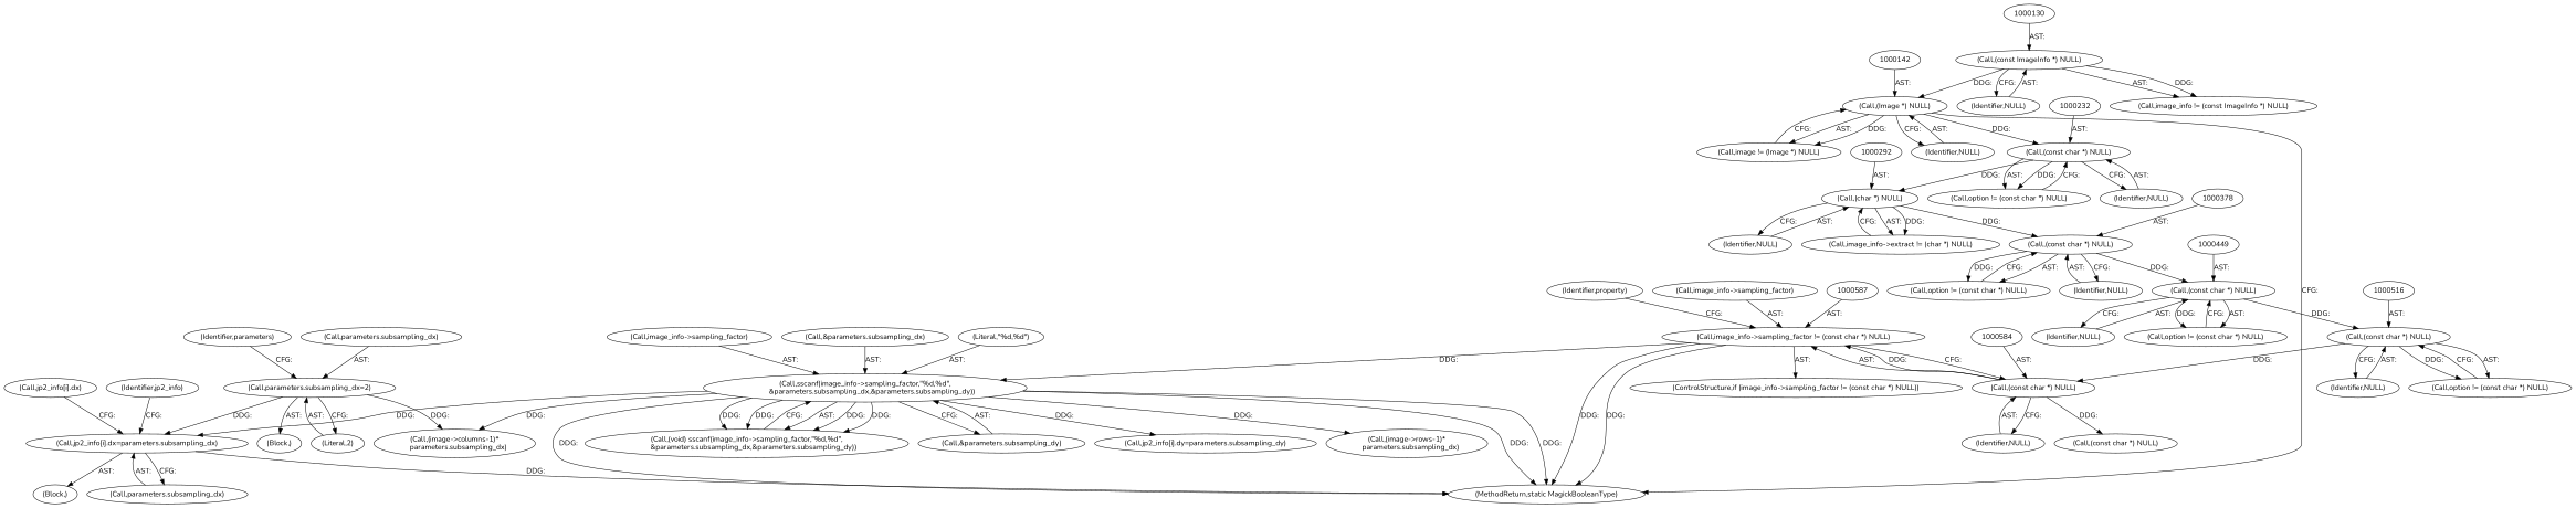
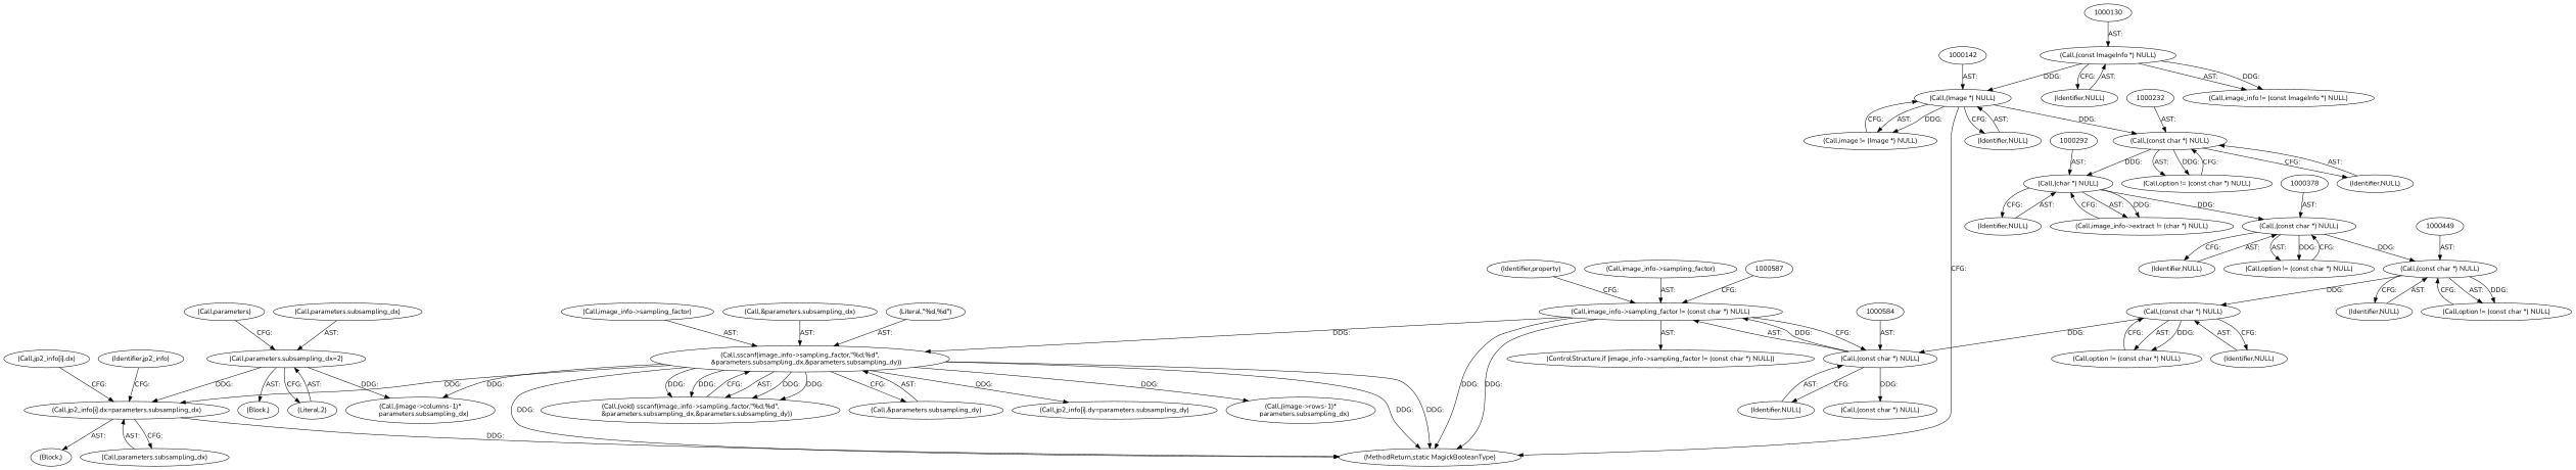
  digraph {
    fontname=Nunito
    node [fontname=Nunito]
    edge [fontname=Nunito]
    n1 [label="(Call,jp2_info[i].dx=parameters.subsampling_dx)"]
    n2 [label="(Block,)"]
    n3 [label="(MethodReturn,static MagickBooleanType)"]
    n4 [label="(Call,parameters.subsampling_dx)"]
    n5 [label="(Call,parameters.subsampling_dx=2)"]
    n6 [label="(Call,(image->columns-1)*\n    parameters.subsampling_dx)"]
    n7 [label="(Block,)"]
    n8 [label="(Literal,2)"]
    n9 [label="(Call,sscanf(image_info->sampling_factor,\"%d,%d\",\n       &parameters.subsampling_dx,&parameters.subsampling_dy))"]
    n10 [label="(Call,&parameters.subsampling_dy)"]
    n11 [label="(Call,jp2_info[i].dy=parameters.subsampling_dy)"]
    n12 [label="(Call,(image->rows-1)*\n    parameters.subsampling_dx)"]
    n13 [label="(Call,(void) sscanf(image_info->sampling_factor,\"%d,%d\",\n       &parameters.subsampling_dx,&parameters.subsampling_dy))"]
    n14 [label="(Call,image_info->sampling_factor != (const char *) NULL)"]
    n15 [label="(Call,(const char *) NULL)"]
    n16 [label="(ControlStructure,if (image_info->sampling_factor != (const char *) NULL))"]
    n17 [label="(Identifier,NULL)"]
    n18 [label="(Call,(const char *) NULL)"]
    n19 [label="(Call,(const char *) NULL)"]
    n20 [label="(Identifier,NULL)"]
    n21 [label="(Call,option != (const char *) NULL)"]
    n22 [label="(Call,(const char *) NULL)"]
    n23 [label="(Identifier,NULL)"]
    n24 [label="(Call,option != (const char *) NULL)"]
    n25 [label="(Call,(const char *) NULL)"]
    n26 [label="(Identifier,NULL)"]
    n27 [label="(Call,option != (const char *) NULL)"]
    n28 [label="(Call,(char *) NULL)"]
    n29 [label="(Call,image_info->extract != (char *) NULL)"]
    n30 [label="(Identifier,NULL)"]
    n31 [label="(Call,(const char *) NULL)"]
    n32 [label="(Identifier,NULL)"]
    n33 [label="(Call,option != (const char *) NULL)"]
    n34 [label="(Call,(Image *) NULL)"]
    n35 [label="(Call,image != (Image *) NULL)"]
    n36 [label="(Identifier,NULL)"]
    n37 [label="(Call,(const ImageInfo *) NULL)"]
    n38 [label="(Identifier,NULL)"]
    n39 [label="(Call,image_info != (const ImageInfo *) NULL)"]
    n40 [label="(Identifier,property)"]
    n41 [label="(Call,image_info->sampling_factor)"]
    n42 [label="(Call,&parameters.subsampling_dx)"]
-   n43 [label="(Identifier,parameters)"]
+   n43 [label="(Call,parameters)"]
    n44 [label="(Call,parameters.subsampling_dx)"]
    n45 [label="(Call,image_info->sampling_factor)"]
    n46 [label="(Literal,\"%d,%d\")"]
    n47 [label="(Identifier,jp2_info)"]
    n48 [label="(Call,jp2_info[i].dx)"]
    1000587
    1000584
-   1000516
    1000449
    1000378
    1000292
    1000232
    1000142
    1000130
    n1 -> n2 [label="AST: "]
    n1 -> n3 [label="DDG: "]
    n1 -> n4 [label="CFG: "]
    n4 -> n1 [label="AST: "]
    n5 -> n1 [label="DDG: "]
    n5 -> n6 [label="DDG: "]
    n5 -> n7 [label="AST: "]
    n5 -> n8 [label="CFG: "]
    n8 -> n5 [label="AST: "]
    n9 -> n1 [label="DDG: "]
    n9 -> n3 [label="DDG: "]
    n9 -> n3 [label="DDG: "]
    n9 -> n3 [label="DDG: "]
    n9 -> n6 [label="DDG: "]
    n9 -> n10 [label="CFG: "]
    n9 -> n11 [label="DDG: "]
    n9 -> n12 [label="DDG: "]
    n9 -> n13 [label="AST: "]
    n9 -> n13 [label="DDG: "]
    n9 -> n13 [label="DDG: "]
    n9 -> n13 [label="DDG: "]
    n9 -> n13 [label="DDG: "]
    n10 -> n9 [label="AST: "]
    n13 -> n9 [label="CFG: "]
    n14 -> n3 [label="DDG: "]
    n14 -> n3 [label="DDG: "]
    n14 -> n9 [label="DDG: "]
    n14 -> n15 [label="CFG: "]
    n14 -> n16 [label="AST: "]
    n15 -> n14 [label="AST: "]
    n15 -> n14 [label="DDG: "]
    n15 -> n17 [label="CFG: "]
    n15 -> n18 [label="DDG: "]
    n17 -> n15 [label="AST: "]
    n19 -> n15 [label="DDG: "]
    n19 -> n20 [label="CFG: "]
    n19 -> n21 [label="AST: "]
    n19 -> n21 [label="DDG: "]
    n20 -> n19 [label="AST: "]
    n21 -> n19 [label="CFG: "]
    n22 -> n19 [label="DDG: "]
    n22 -> n23 [label="CFG: "]
    n22 -> n24 [label="AST: "]
    n22 -> n24 [label="DDG: "]
    n23 -> n22 [label="AST: "]
    n24 -> n22 [label="CFG: "]
    n25 -> n22 [label="DDG: "]
    n25 -> n26 [label="CFG: "]
    n25 -> n27 [label="AST: "]
    n25 -> n27 [label="DDG: "]
    n26 -> n25 [label="AST: "]
    n27 -> n25 [label="CFG: "]
    n28 -> n25 [label="DDG: "]
    n28 -> n29 [label="AST: "]
    n28 -> n29 [label="DDG: "]
    n28 -> n30 [label="CFG: "]
    n29 -> n28 [label="CFG: "]
    n30 -> n28 [label="AST: "]
    n31 -> n28 [label="DDG: "]
    n31 -> n32 [label="CFG: "]
    n31 -> n33 [label="AST: "]
    n31 -> n33 [label="DDG: "]
    n32 -> n31 [label="AST: "]
    n33 -> n31 [label="CFG: "]
    n34 -> n3 [label="CFG: "]
    n34 -> n31 [label="DDG: "]
    n34 -> n35 [label="AST: "]
    n34 -> n35 [label="DDG: "]
    n34 -> n36 [label="CFG: "]
    n35 -> n34 [label="CFG: "]
    n36 -> n34 [label="AST: "]
    n37 -> n34 [label="DDG: "]
    n37 -> n38 [label="CFG: "]
    n37 -> n39 [label="AST: "]
    n37 -> n39 [label="DDG: "]
    n38 -> n37 [label="AST: "]
    n40 -> n14 [label="CFG: "]
    n41 -> n9 [label="AST: "]
    n42 -> n9 [label="AST: "]
    n43 -> n5 [label="CFG: "]
    n44 -> n5 [label="AST: "]
    n45 -> n14 [label="AST: "]
    n46 -> n9 [label="AST: "]
    n47 -> n1 [label="CFG: "]
    n48 -> n1 [label="CFG: "]
-   1000587 -> n14 [label="AST: "]
+   1000587 -> n14 [label="CFG: "]
    1000584 -> n15 [label="AST: "]
-   1000516 -> n19 [label="AST: "]
    1000449 -> n22 [label="AST: "]
    1000378 -> n25 [label="AST: "]
    1000292 -> n28 [label="AST: "]
    1000232 -> n31 [label="AST: "]
    1000142 -> n34 [label="AST: "]
    1000130 -> n37 [label="AST: "]
  }
